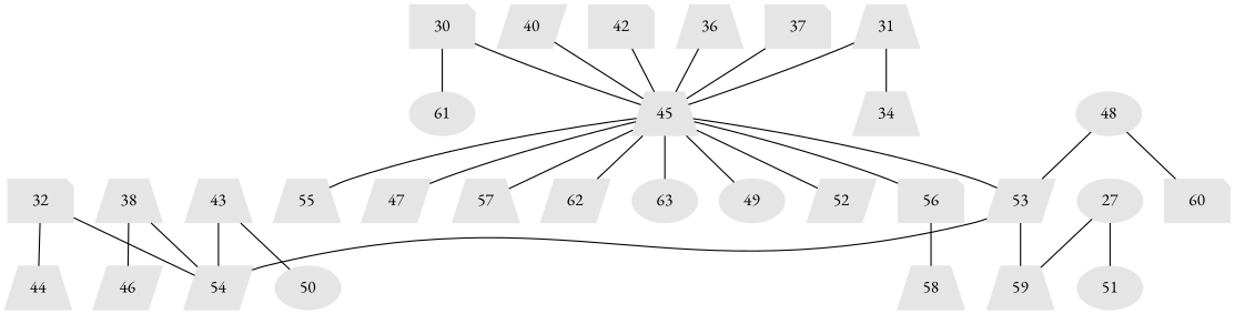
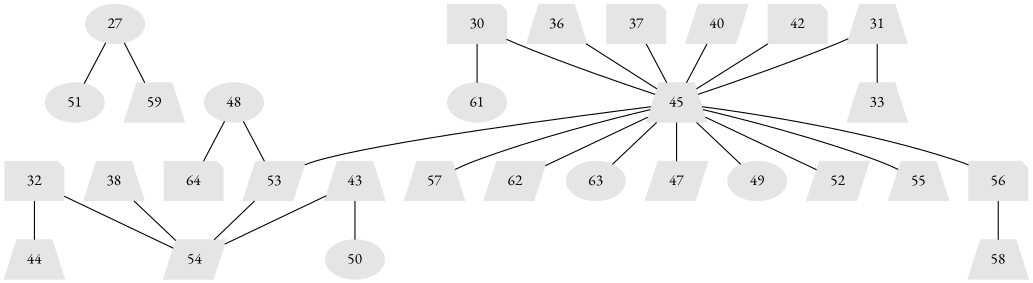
  graph {
    fontname="EB Garamond"
    node [color=gray90 fontname="EB Garamond" shape=trapezium style=filled]
    edge [fontname="EB Garamond"]
    27 [shape=ellipse]
    51 [shape=ellipse]
    59 [super="+4+22"]
    45 [super="+29"]
    47 [shape=parallelogram]
    49 [shape=ellipse]
    52 [shape=parallelogram]
    53 [shape=parallelogram super="+3"]
    55
    56 [shape=note]
    57
    62 [shape=parallelogram]
    63 [shape=ellipse]
    30 [shape=note]
    61 [shape=ellipse]
    31
-   33 [label=34]
+   33
    32 [shape=note super="+21+23+28"]
    44
    54 [shape=parallelogram super="+14+34+25"]
    36
    37 [shape=note]
    38
-   46 [shape=parallelogram]
    40 [shape=parallelogram]
    42 [shape=note]
    43
    50 [shape=ellipse]
    58
    48 [shape=ellipse super="+41"]
-   60 [shape=note]
+   60 [shape=note label=64]
    27 -- 51
    27 -- 59
    45 -- 47
    45 -- 49
    45 -- 52
    45 -- 53
    45 -- 55
    45 -- 56
    45 -- 57
    45 -- 62
    45 -- 63
-   53 -- 59
    53 -- 54
    56 -- 58
    30 -- 45
    30 -- 61
    31 -- 45
    31 -- 33
    32 -- 44
    32 -- 54
    36 -- 45
    37 -- 45
    38 -- 54
-   38 -- 46
    40 -- 45
    42 -- 45
    43 -- 54
    43 -- 50
    48 -- 53
    48 -- 60
  }
